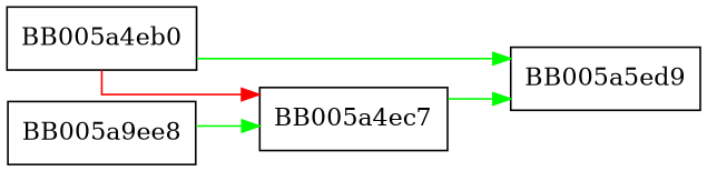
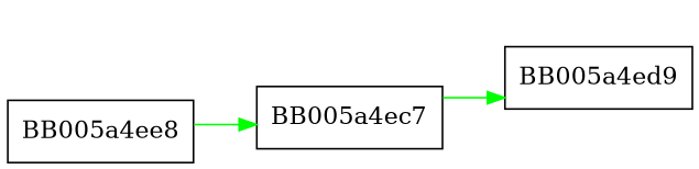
  digraph {
    rankdir=LR
    splines=ortho
    node [shape=box]
    edge [color=green]
-   BB005a4eb0
-   BB005a4ed9 [label=BB005a5ed9]
+   BB005a4ed9
    BB005a4ec7
-   BB005a4ee8 [label=BB005a9ee8]
-   BB005a4eb0 -> BB005a4ed9
-   BB005a4eb0 -> BB005a4ec7 [color=red]
+   BB005a4ee8
    BB005a4ec7 -> BB005a4ed9
    BB005a4ee8 -> BB005a4ec7
  }
